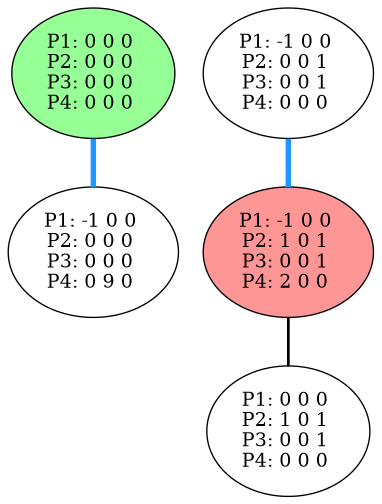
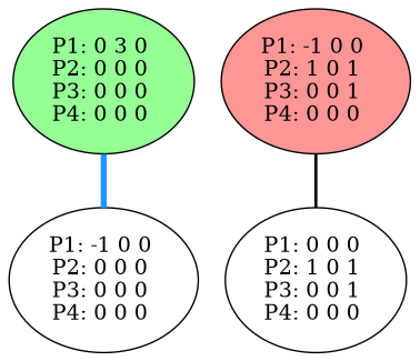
  graph {
    color=black
    edge [color="#1E96FF" penwidth=4.0 style=bold]
-   n1 [fillcolor="#96FF96" label="P1: 0 0 0 \nP2: 0 0 0 \nP3: 0 0 0 \nP4: 0 0 0 \n" style=filled]
-   n2 [label="P1: -1 0 0 \nP2: 0 0 0 \nP3: 0 0 0 \nP4: 0 9 0 \n"]
-   n3 [label="P1: -1 0 0 \nP2: 0 0 1 \nP3: 0 0 1 \nP4: 0 0 0 \n"]
-   n4 [fillcolor="#FF9696" label="P1: -1 0 0 \nP2: 1 0 1 \nP3: 0 0 1 \nP4: 2 0 0 \n" style=filled]
+   n1 [fillcolor="#96FF96" label="P1: 0 3 0 \nP2: 0 0 0 \nP3: 0 0 0 \nP4: 0 0 0 \n" style=filled]
+   n2 [label="P1: -1 0 0 \nP2: 0 0 0 \nP3: 0 0 0 \nP4: 0 0 0 \n"]
+   n4 [fillcolor="#FF9696" label="P1: -1 0 0 \nP2: 1 0 1 \nP3: 0 0 1 \nP4: 0 0 0 \n" style=filled]
    n5 [label="P1: 0 0 0 \nP2: 1 0 1 \nP3: 0 0 1 \nP4: 0 0 0 \n"]
    n1 -- n2
-   n3 -- n4
    n4 -- n5 [color=black penwidth=""]
  }
